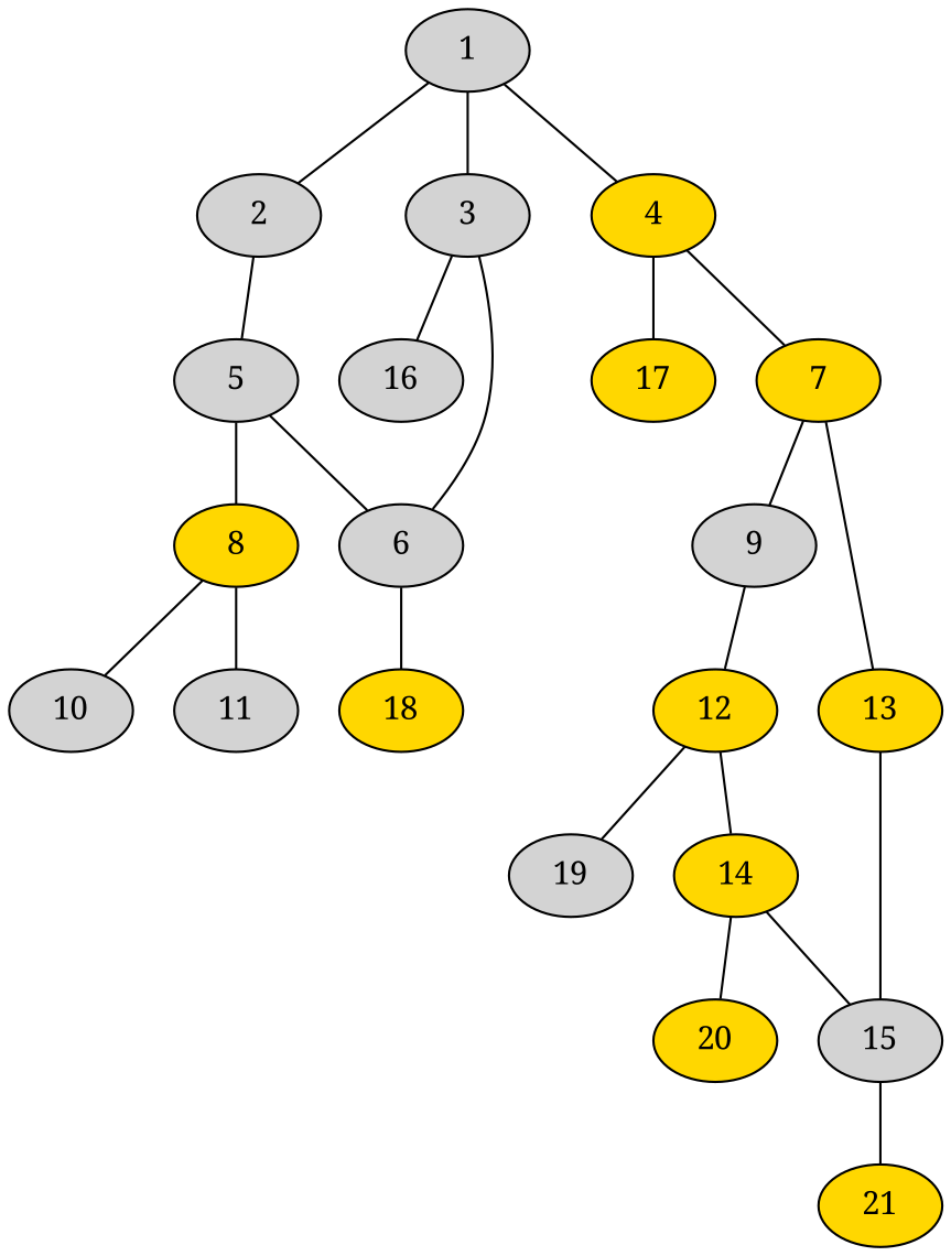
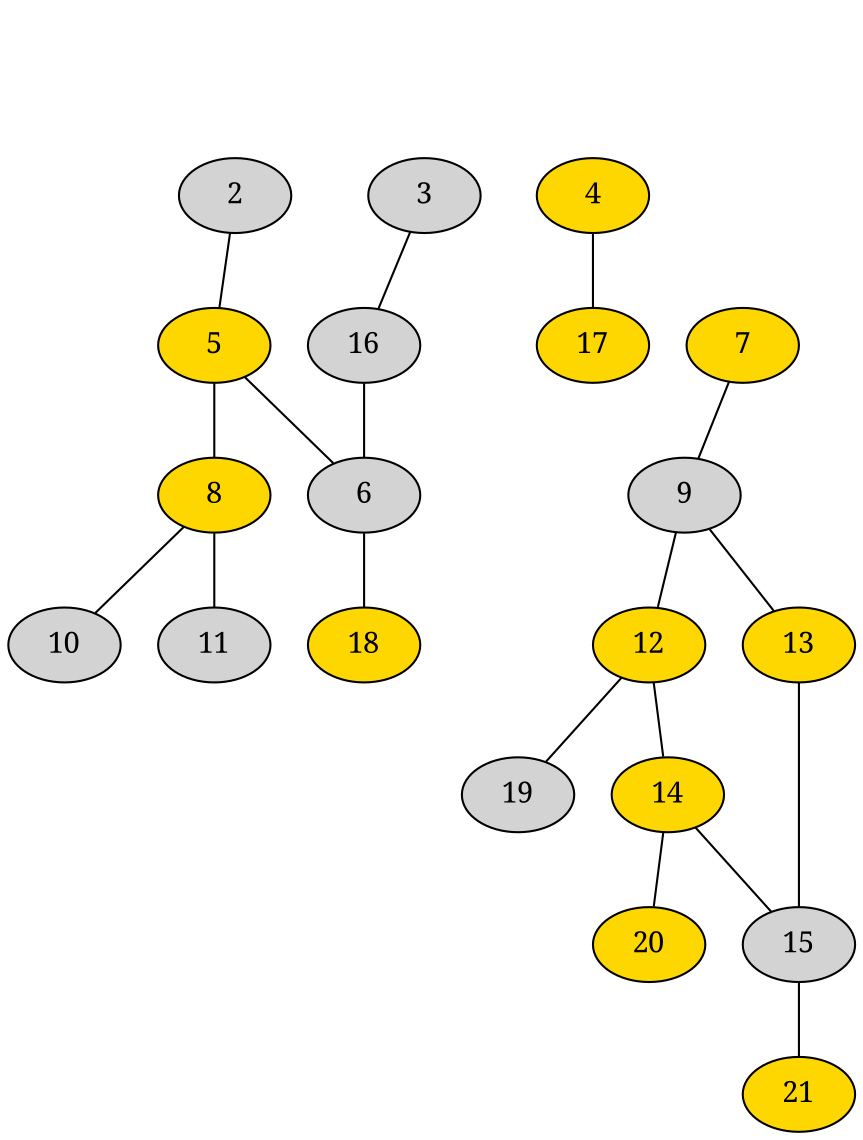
  graph {
    fontname="Noto Serif"
    node [chem=C fillcolor=gold fontname="Noto Serif" style=filled]
    edge [fontname="Noto Serif" valence=1]
-   1 [fillcolor=lightgrey]
    2 [chem=O fillcolor=lightgrey]
    3 [fillcolor=lightgrey]
    4
-   5 [fillcolor=lightgrey]
+   5
    6 [fillcolor=lightgrey]
    16 [chem=H fillcolor=lightgrey]
    7 [chem=N]
    17 [chem=H]
    8 [chem=N]
    18 [chem=H]
    9 [chem=N fillcolor=lightgrey]
    10 [chem=O fillcolor=lightgrey]
    11 [chem=O fillcolor=lightgrey]
    12
    13 [chem=N]
    14
    19 [chem=H fillcolor=lightgrey]
    15 [fillcolor=lightgrey]
    20 [chem=H]
    21 [chem=H]
-   1 -- 2
-   1 -- 3 [valence=2]
-   1 -- 4
    2 -- 5
-   3 -- 6
+   16 -- 6
    3 -- 16
-   4 -- 7 [valence=2]
    4 -- 17
    5 -- 6 [valence=2]
    5 -- 8
    6 -- 18
    7 -- 9
    8 -- 10 [valence=2]
    8 -- 11
    9 -- 12
-   7 -- 13
+   9 -- 13
    12 -- 14 [valence=2]
    12 -- 19
    13 -- 15 [valence=2]
    14 -- 15
    14 -- 20
    15 -- 21
  }
